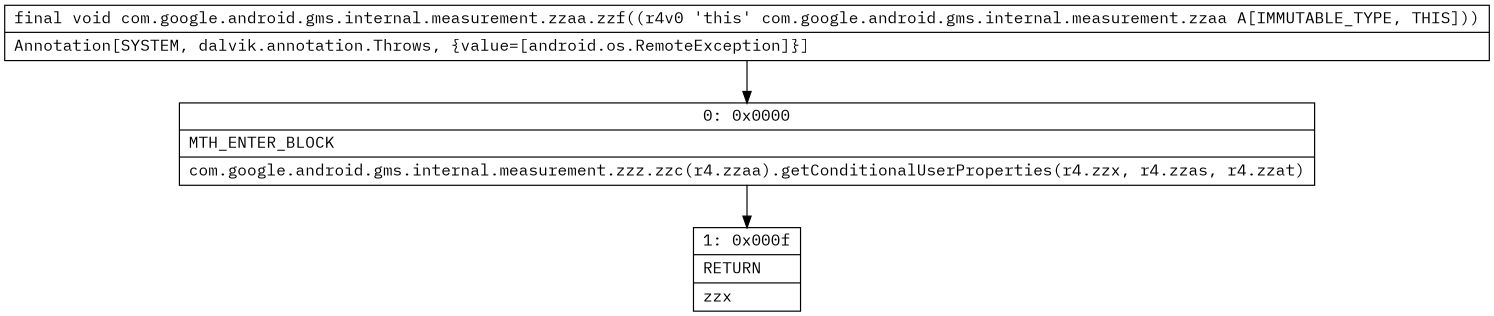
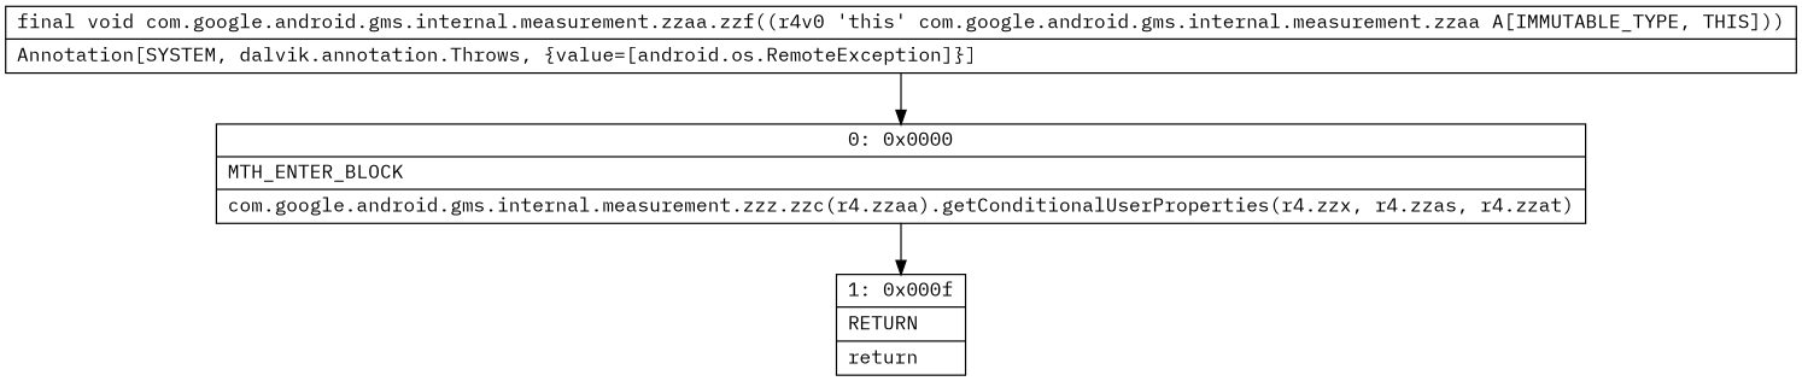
  digraph {
    fontname="IBM Plex Mono"
    node [shape=record fontname="IBM Plex Mono"]
    edge [fontname="IBM Plex Mono"]
    n1 [label="{0\:\ 0x0000|MTH_ENTER_BLOCK\l|com.google.android.gms.internal.measurement.zzz.zzc(r4.zzaa).getConditionalUserProperties(r4.zzx, r4.zzas, r4.zzat)\l}"]
-   n2 [label="{1\:\ 0x000f|RETURN\l|zzx\l}"]
+   n2 [label="{1\:\ 0x000f|RETURN\l|return\l}"]
    n3 [label="{final void com.google.android.gms.internal.measurement.zzaa.zzf((r4v0 'this' com.google.android.gms.internal.measurement.zzaa A[IMMUTABLE_TYPE, THIS]))  | Annotation[SYSTEM, dalvik.annotation.Throws, \{value=[android.os.RemoteException]\}]\l}"]
    n1 -> n2
    n3 -> n1
  }
